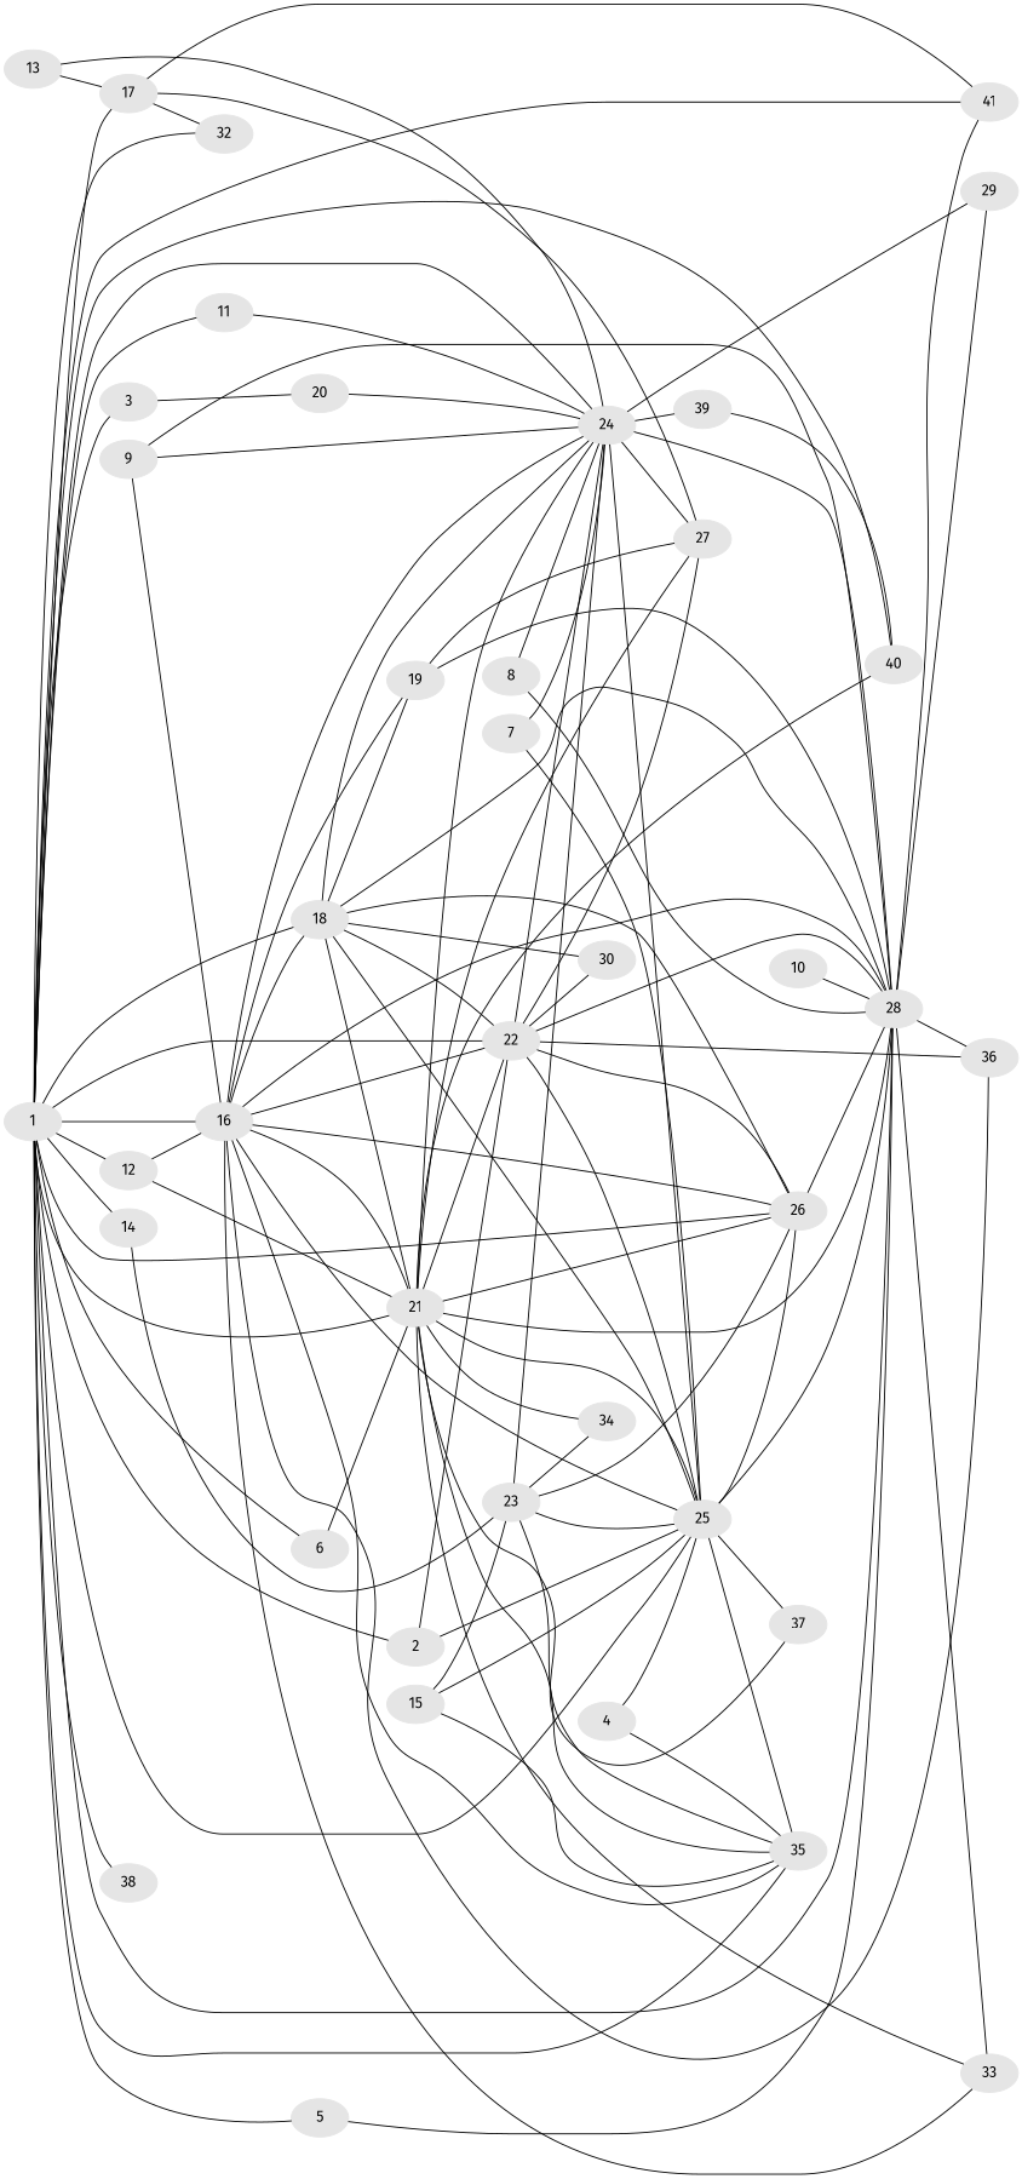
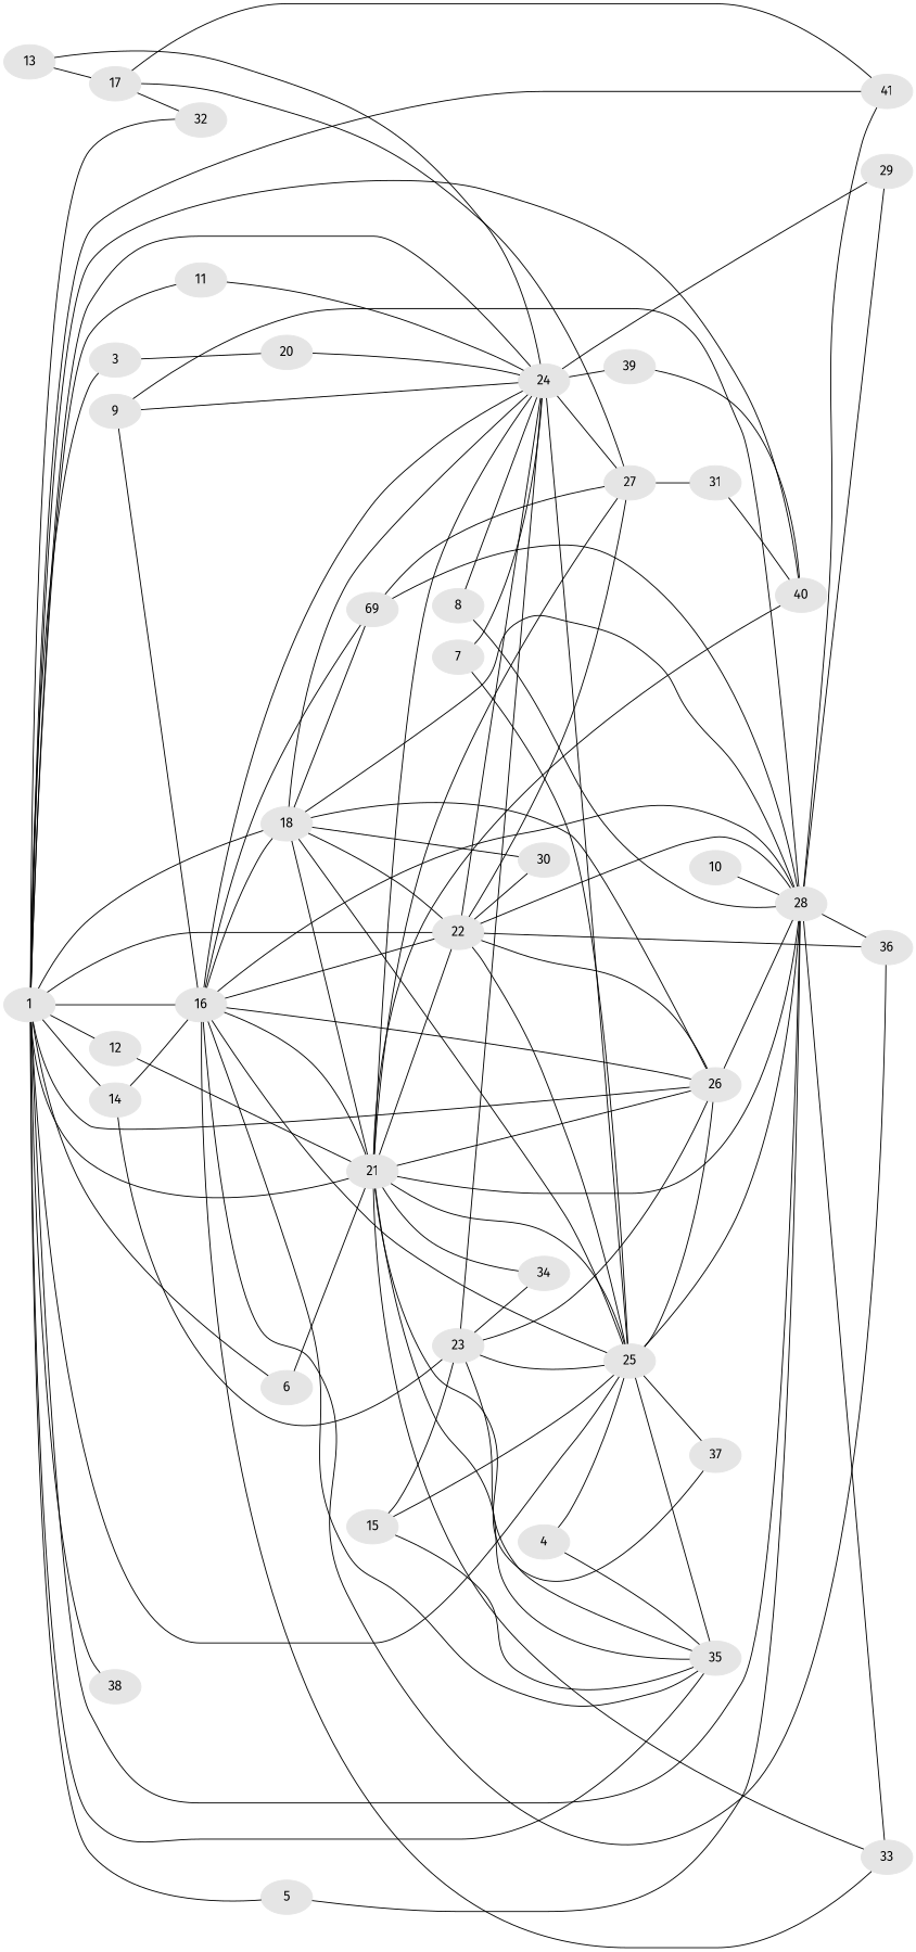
  graph {
    fontname="Fira Sans"
    rankdir=LR
    node [color=gray90 fontname="Fira Sans" style=filled]
    edge [fontname="Fira Sans" weight=1.0]
    1
-   2
    3
    5
    6
    11
    12
    14
    16
    17
    18
    21
    22
    24
    25
    26
    28
    32
    35
    38
    40
    41
    20
    23
-   19
+   19 [label=69]
    33
    36
    27
    30
    34
    37
    29
    39
    4
    7
    8
    9
    10
    13
    15
-   1 -- 2
+   31
    1 -- 3
    1 -- 5
    1 -- 6
    1 -- 11
    1 -- 12
    1 -- 14
    1 -- 16 [weight=3.0]
-   1 -- 17
    1 -- 18 [weight=3.0]
    1 -- 21 [weight=3.0]
    1 -- 22 [weight=3.0]
    1 -- 24 [weight=4.0]
    1 -- 25 [weight=2.0]
    1 -- 26 [weight=3.0]
    1 -- 28 [weight=2.0]
    1 -- 32 [weight=2.0]
    1 -- 35
    1 -- 38
    1 -- 40
    1 -- 41
-   2 -- 22
-   2 -- 25
    3 -- 20
    5 -- 28
    6 -- 21
    11 -- 24
-   12 -- 16
+   14 -- 16
    12 -- 21
    14 -- 23
    16 -- 18
    16 -- 21 [weight=2.0]
    16 -- 22
    16 -- 24
    16 -- 25
    16 -- 26
    16 -- 28
    16 -- 35
    16 -- 19
    16 -- 33
    16 -- 36
    17 -- 32
    17 -- 41
    17 -- 27
    18 -- 21
    18 -- 22
    18 -- 24
    18 -- 25
    18 -- 26
    18 -- 28
    18 -- 19
    18 -- 30
    21 -- 22
    21 -- 24
    21 -- 25
    21 -- 26 [weight=2.0]
    21 -- 28 [weight=3.0]
    21 -- 35
    21 -- 40 [weight=3.0]
    21 -- 33
    21 -- 27
    21 -- 34
    21 -- 37
    22 -- 24
    22 -- 25 [weight=2.0]
    22 -- 26
    22 -- 28 [weight=2.0]
    22 -- 36 [weight=2.0]
    22 -- 27
    22 -- 30
    24 -- 25
-   24 -- 28
    24 -- 27
    24 -- 29 [weight=2.0]
    24 -- 39
    25 -- 26 [weight=2.0]
    25 -- 28 [weight=2.0]
    25 -- 35
    25 -- 37
    26 -- 28
    28 -- 41
    28 -- 33
    28 -- 36
    28 -- 29
    20 -- 24
    23 -- 24
    23 -- 25
    23 -- 26
    23 -- 35
    23 -- 34
    19 -- 28
    19 -- 27
+   27 -- 31
    39 -- 40
    4 -- 25
    4 -- 35
    7 -- 24
    7 -- 25
    8 -- 24
    8 -- 28
    9 -- 16
    9 -- 24
    9 -- 28
    10 -- 28
    13 -- 17
    13 -- 24
    15 -- 25 [weight=2.0]
    15 -- 35
    15 -- 23
+   31 -- 40
  }
